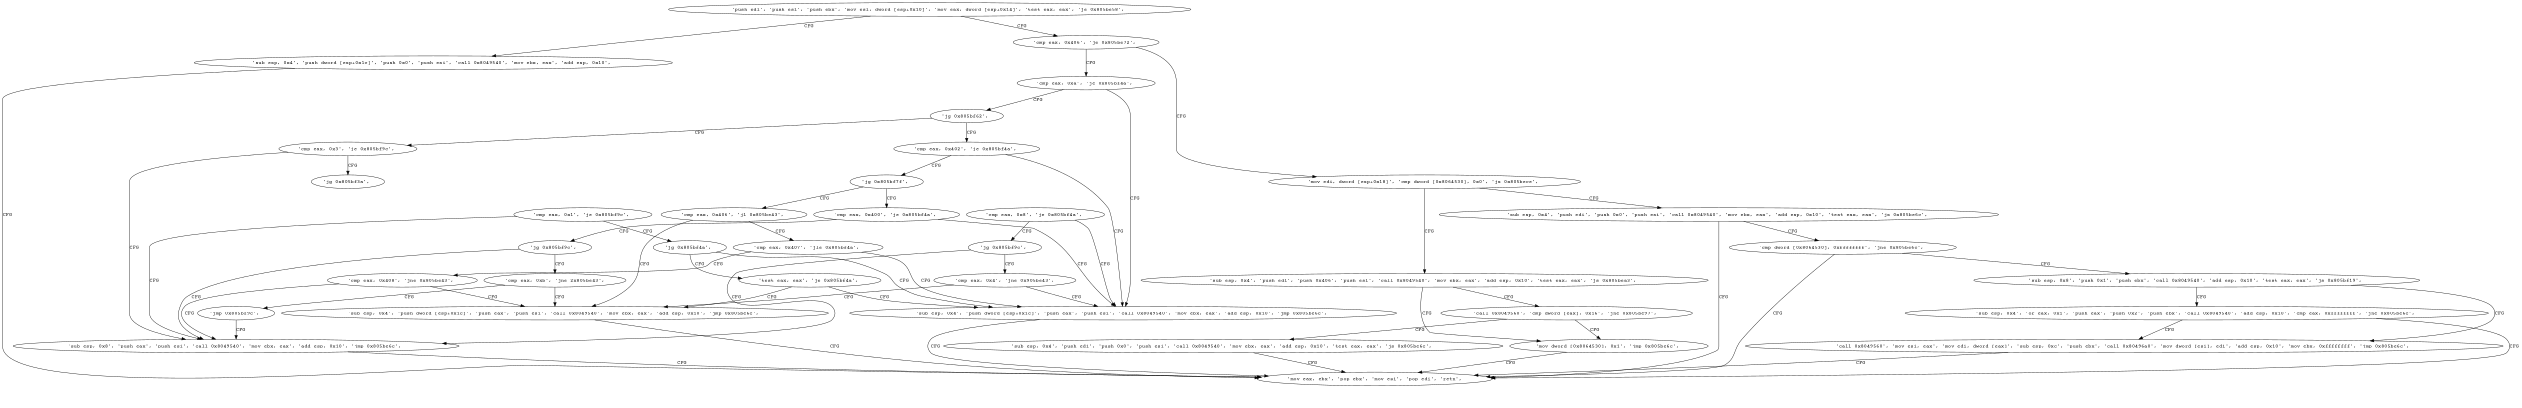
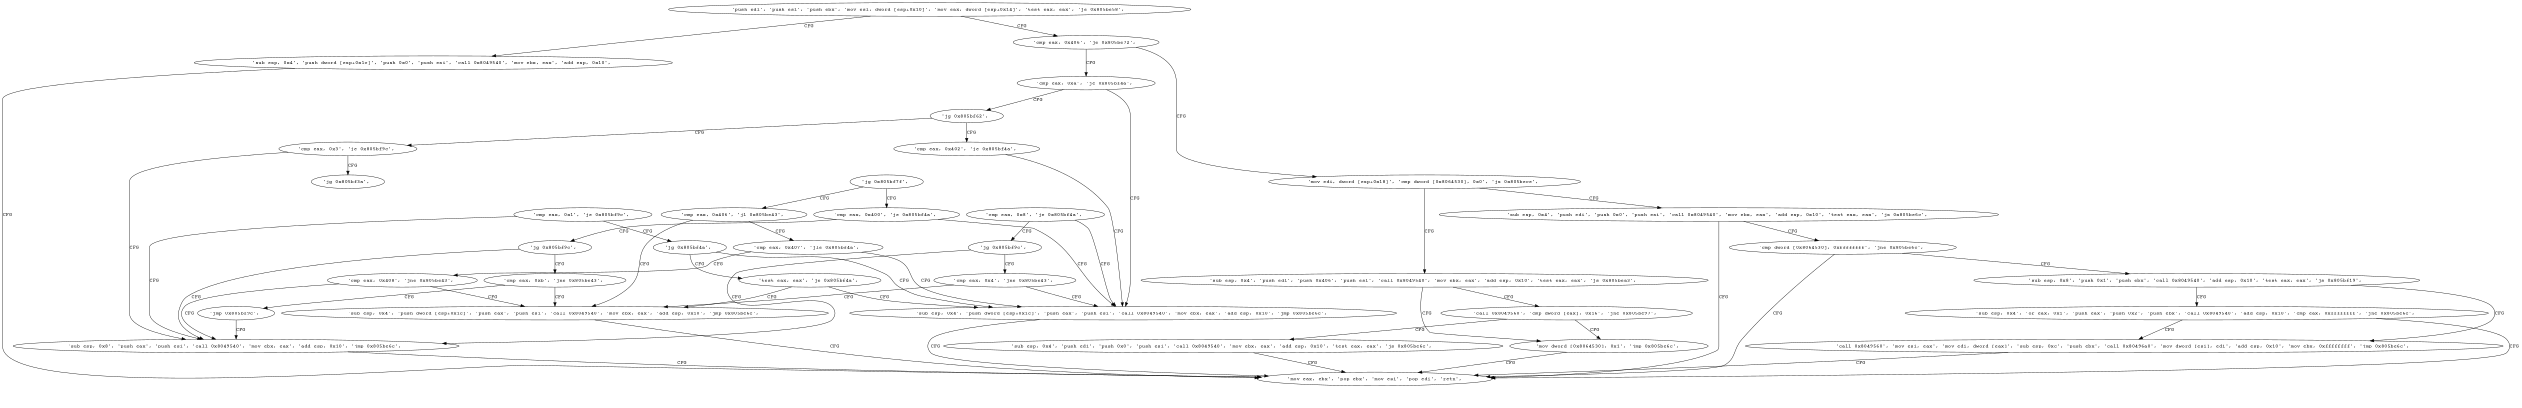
  digraph {
    fontname="Courier Prime"
    node [fontname="Courier Prime"]
    edge [fontname="Courier Prime"]
    n1 [label="'push edi', 'push esi', 'push ebx', 'mov esi, dword [esp+0x10]', 'mov eax, dword [esp+0x14]', 'test eax, eax', 'je 0x805be58', "]
    n2 [label="'sub esp, 0x4', 'push dword [esp+0x1c]', 'push 0x0', 'push esi', 'call 0x8049540', 'mov ebx, eax', 'add esp, 0x10', "]
    n3 [label="'cmp eax, 0x406', 'je 0x805be72', "]
    n4 [label="'mov eax, ebx', 'pop ebx', 'mov esi', 'pop edi', 'retn',"]
    n5 [label="'mov edi, dword [esp+0x18]', 'cmp dword [0x8064530], 0x0', 'js 0x805bece', "]
    n6 [label="'cmp eax, 0xa', 'je 0x805bf4a', "]
    n7 [label="'sub esp, 0x4', 'push edi', 'push 0x0', 'push esi', 'call 0x8049540', 'mov ebx, eax', 'add esp, 0x10', 'test eax, eax', 'js 0x805be6c', "]
    n8 [label="'sub esp, 0x4', 'push edi', 'push 0x406', 'push esi', 'call 0x8049540', 'mov ebx, eax', 'add esp, 0x10', 'test eax, eax', 'js 0x805bea3', "]
    n9 [label="'sub esp, 0x4', 'push dword [esp+0x1c]', 'push eax', 'push esi', 'call 0x8049540', 'mov ebx, eax', 'add esp, 0x10', 'jmp 0x805be6c', "]
    n10 [label="'jg 0x805bf62', "]
    n11 [label="'cmp dword [0x8064530], 0xffffffff', 'jne 0x805be6c', "]
    n12 [label="'call 0x8049560', 'cmp dword [eax], 0x16', 'jne 0x805be97', "]
    n13 [label="'mov dword [0x8064530], 0x1', 'jmp 0x805be6c', "]
    n14 [label="'cmp eax, 0x402', 'je 0x805bf4a', "]
    n15 [label="'cmp eax, 0x3', 'je 0x805bf9c', "]
    n16 [label="'sub esp, 0x8', 'push 0x1', 'push ebx', 'call 0x8049540', 'add esp, 0x10', 'test eax, eax', 'js 0x805bf19', "]
    n17 [label="'sub esp, 0x4', 'push edi', 'push 0x0', 'push esi', 'call 0x8049540', 'mov ebx, eax', 'add esp, 0x10', 'test eax, eax', 'js 0x805be6c', "]
    n18 [label="'jg 0x805bf7f', "]
    n19 [label="'sub esp, 0x8', 'push eax', 'push esi', 'call 0x8049540', 'mov ebx, eax', 'add esp, 0x10', 'jmp 0x805be6c', "]
    n20 [label="'jg 0x805bf3a', "]
    n21 [label="'call 0x8049560', 'mov esi, eax', 'mov edi, dword [eax]', 'sub esp, 0xc', 'push ebx', 'call 0x80496a0', 'mov dword [esi], edi', 'add esp, 0x10', 'mov ebx, 0xffffffff', 'jmp 0x805be6c', "]
    n22 [label="'sub esp, 0x4', 'or eax, 0x1', 'push eax', 'push 0x2', 'push ebx', 'call 0x8049540', 'add esp, 0x10', 'cmp eax, 0xffffffff', 'jne 0x805be6c', "]
    n23 [label="'cmp eax, 0x406', 'jl 0x805be43', "]
    n24 [label="'cmp eax, 0x400', 'je 0x805bf4a', "]
    n25 [label="'sub esp, 0x4', 'push dword [esp+0x1c]', 'push eax', 'push esi', 'call 0x8049540', 'mov ebx, eax', 'add esp, 0x10', 'jmp 0x805be6c', "]
    n26 [label="'cmp eax, 0x407', 'jle 0x805bf4a', "]
    n27 [label="'jg 0x805bf9c', "]
    n28 [label="'cmp eax, 0x8', 'je 0x805bf4a', "]
    n29 [label="'jg 0x805bf9c', "]
    n30 [label="'cmp eax, 0x1', 'je 0x805bf9c', "]
    n31 [label="'jg 0x805bf4a', "]
    n32 [label="'cmp eax, 0x408', 'jne 0x805be43', "]
-   n33 [label="'cmp eax, 0xb', 'jne 2x805be43',"]
-   n34 [label="'cmp eax, 0x4', 'jne 0x905be43',"]
+   n33 [label="'cmp eax, 0xb', 'jne 0x805be43', "]
+   n34 [label="'cmp eax, 0x4', 'jne 0x805be43', "]
    n35 [label="'test eax, eax', 'je 0x805bf4a', "]
    n36 [label="'jmp 0x805bf9c', "]
    n1 -> n2 [label=CFG]
    n1 -> n3 [label=CFG]
    n2 -> n4 [label=CFG]
    n3 -> n5 [label=CFG]
    n3 -> n6 [label=CFG]
    n5 -> n7 [label=CFG]
    n5 -> n8 [label=CFG]
    n6 -> n9 [label=CFG]
    n6 -> n10 [label=CFG]
    n7 -> n4 [label=CFG]
    n7 -> n11 [label=CFG]
    n8 -> n12 [label=CFG]
    n8 -> n13 [label=CFG]
    n9 -> n4 [label=CFG]
    n10 -> n14 [label=CFG]
    n10 -> n15 [label=CFG]
    n11 -> n4 [label=CFG]
    n11 -> n16 [label=CFG]
    n12 -> n13 [label=CFG]
    n12 -> n17 [label=CFG]
    n13 -> n4 [label=CFG]
    n14 -> n9 [label=CFG]
-   n14 -> n18 [label=CFG]
    n15 -> n19 [label=CFG]
    n15 -> n20 [label=CFG]
    n16 -> n21 [label=CFG]
    n16 -> n22 [label=CFG]
    n17 -> n4 [label=CFG]
    n18 -> n23 [label=CFG]
    n18 -> n24 [label=CFG]
    n19 -> n4 [label=CFG]
    n21 -> n4 [label=CFG]
    n22 -> n4 [label=CFG]
    n22 -> n21 [label=CFG]
    n23 -> n25 [label=CFG]
    n23 -> n26 [label=CFG]
    n24 -> n9 [label=CFG]
    n24 -> n27 [label=CFG]
    n25 -> n4 [label=CFG]
    n26 -> n9 [label=CFG]
    n26 -> n32 [label=CFG]
    n27 -> n19 [label=CFG]
    n27 -> n33 [label=CFG]
    n28 -> n9 [label=CFG]
    n28 -> n29 [label=CFG]
    n29 -> n19 [label=CFG]
    n29 -> n34 [label=CFG]
    n30 -> n19 [label=CFG]
    n30 -> n31 [label=CFG]
    n31 -> n9 [label=CFG]
    n31 -> n35 [label=CFG]
    n32 -> n19 [label=CFG]
    n32 -> n25 [label=CFG]
    n33 -> n25 [label=CFG]
    n33 -> n36 [label=CFG]
    n34 -> n9 [label=CFG]
    n34 -> n25 [label=CFG]
    n35 -> n9 [label=CFG]
    n35 -> n25 [label=CFG]
    n36 -> n19 [label=CFG]
  }
